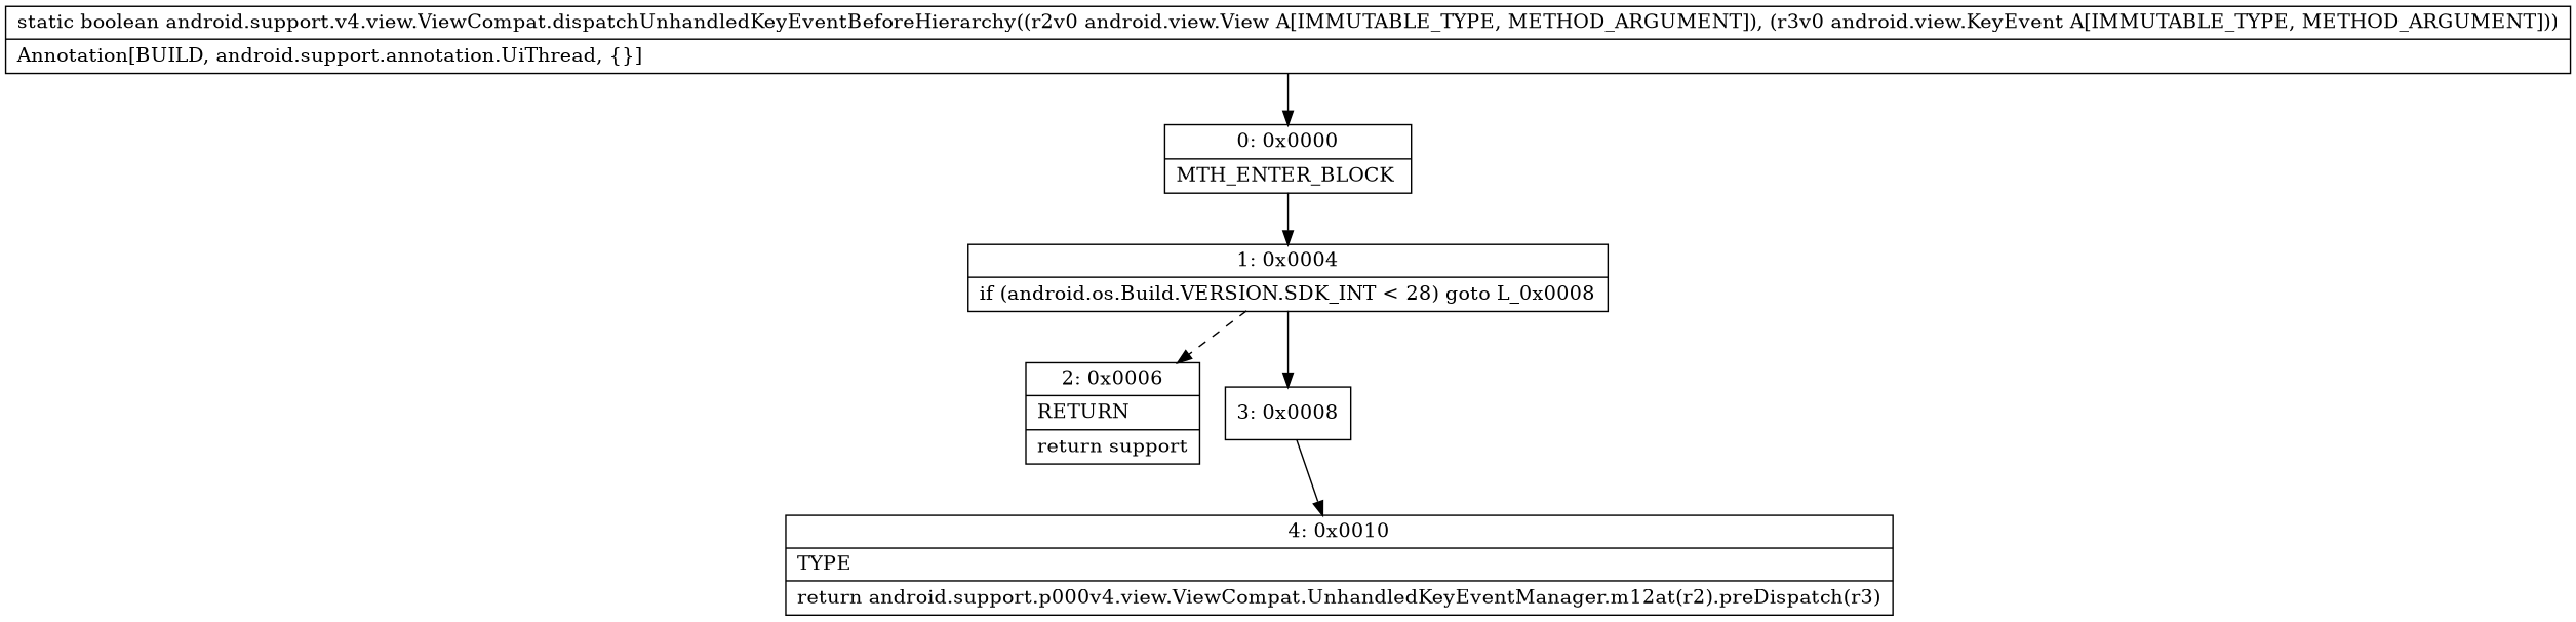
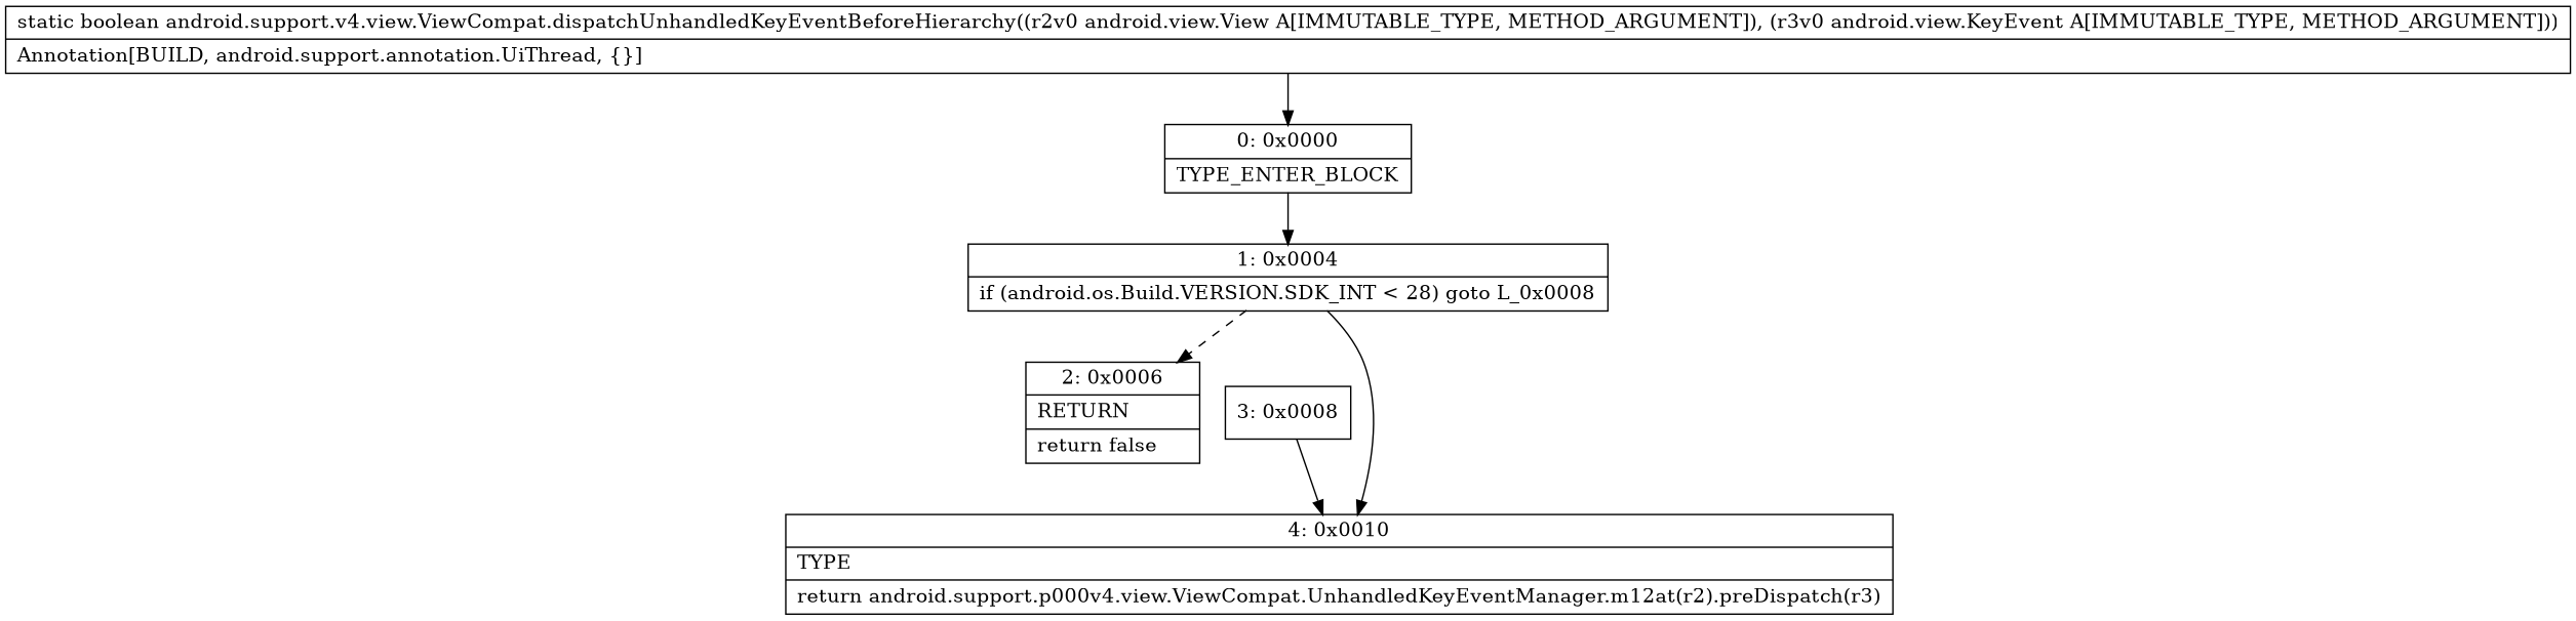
  digraph {
    node [shape=record]
-   n1 [label="{0\:\ 0x0000|MTH_ENTER_BLOCK\l}"]
+   n1 [label="{0\:\ 0x0000|TYPE_ENTER_BLOCK\l}"]
    n2 [label="{1\:\ 0x0004|if (android.os.Build.VERSION.SDK_INT \< 28) goto L_0x0008\l}"]
-   n3 [label="{2\:\ 0x0006|RETURN\l|return support\l}"]
+   n3 [label="{2\:\ 0x0006|RETURN\l|return false\l}"]
    n4 [label="{3\:\ 0x0008}"]
    n5 [label="{4\:\ 0x0010|TYPE\l|return android.support.p000v4.view.ViewCompat.UnhandledKeyEventManager.m12at(r2).preDispatch(r3)\l}"]
    n6 [label="{static boolean android.support.v4.view.ViewCompat.dispatchUnhandledKeyEventBeforeHierarchy((r2v0 android.view.View A[IMMUTABLE_TYPE, METHOD_ARGUMENT]), (r3v0 android.view.KeyEvent A[IMMUTABLE_TYPE, METHOD_ARGUMENT]))  | Annotation[BUILD, android.support.annotation.UiThread, \{\}]\l}"]
    n1 -> n2
    n2 -> n3 [style=dashed]
-   n2 -> n4
+   n2 -> n5
    n4 -> n5
    n6 -> n1
  }
